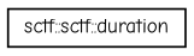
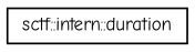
  digraph {
    rankdir=LR
    fontname="Comic Neue"
-   n1 [color=black fillcolor=white fontname="Comic Neue" fontsize=10 height=0.2 label="sctf::sctf::duration" shape=record style=filled width=0.4]
+   n1 [color=black fillcolor=white fontname="Comic Neue" fontsize=10 height=0.2 label="sctf::intern::duration" shape=record style=filled width=0.4]
  }
